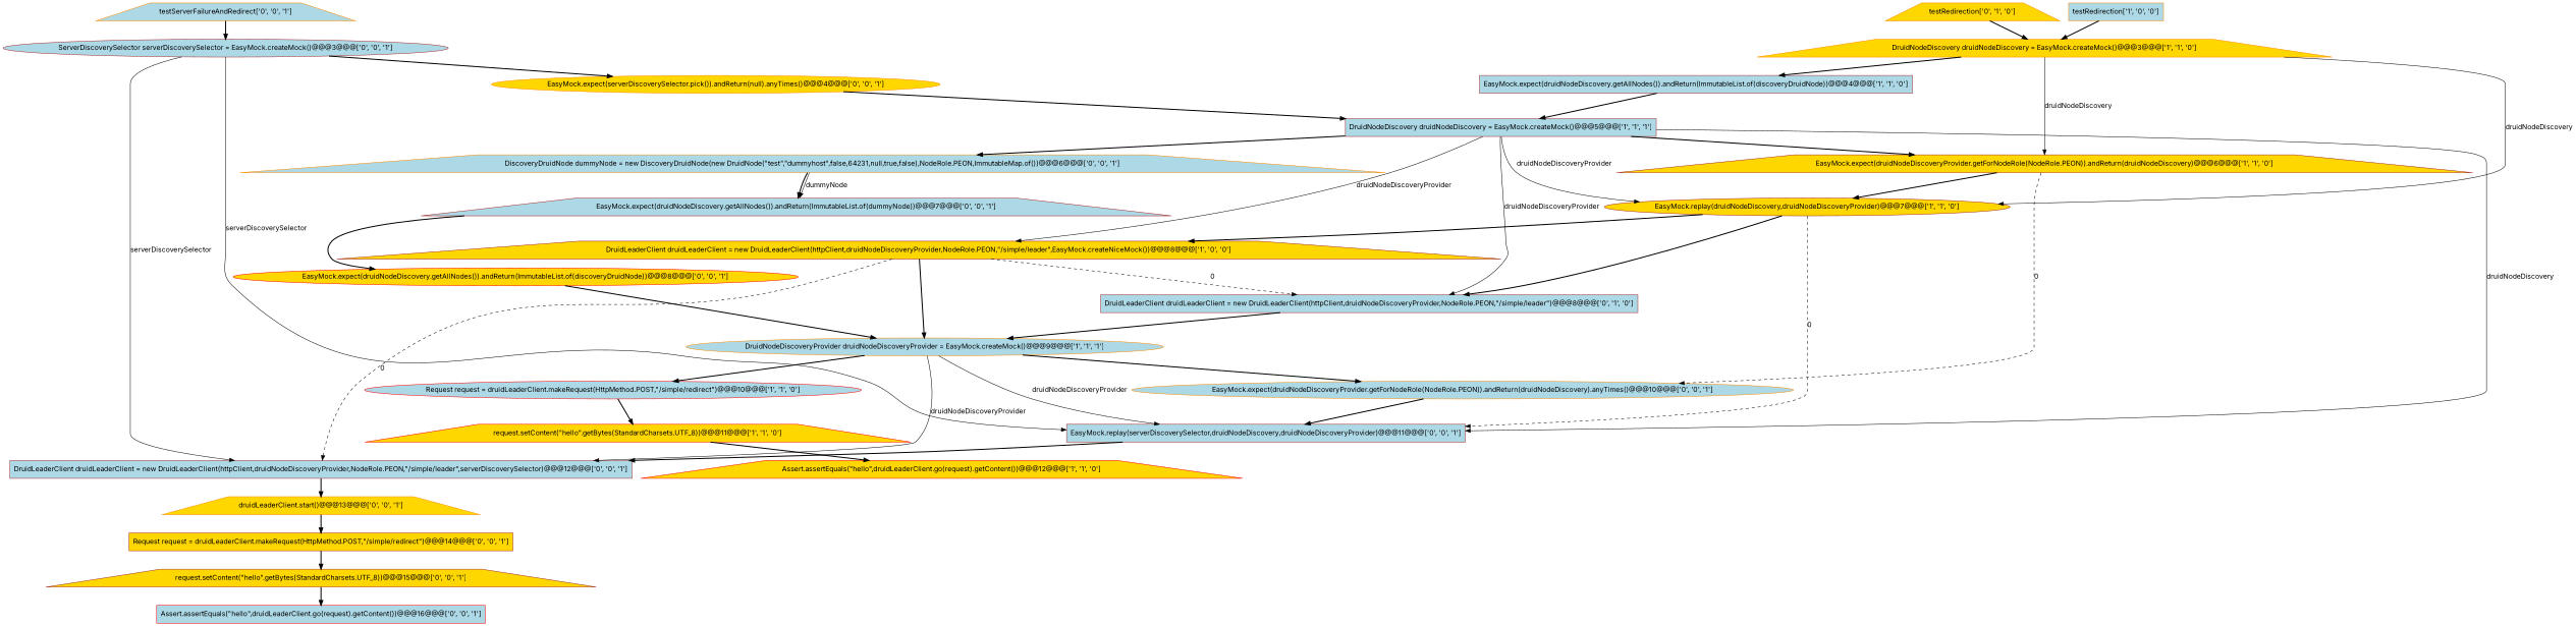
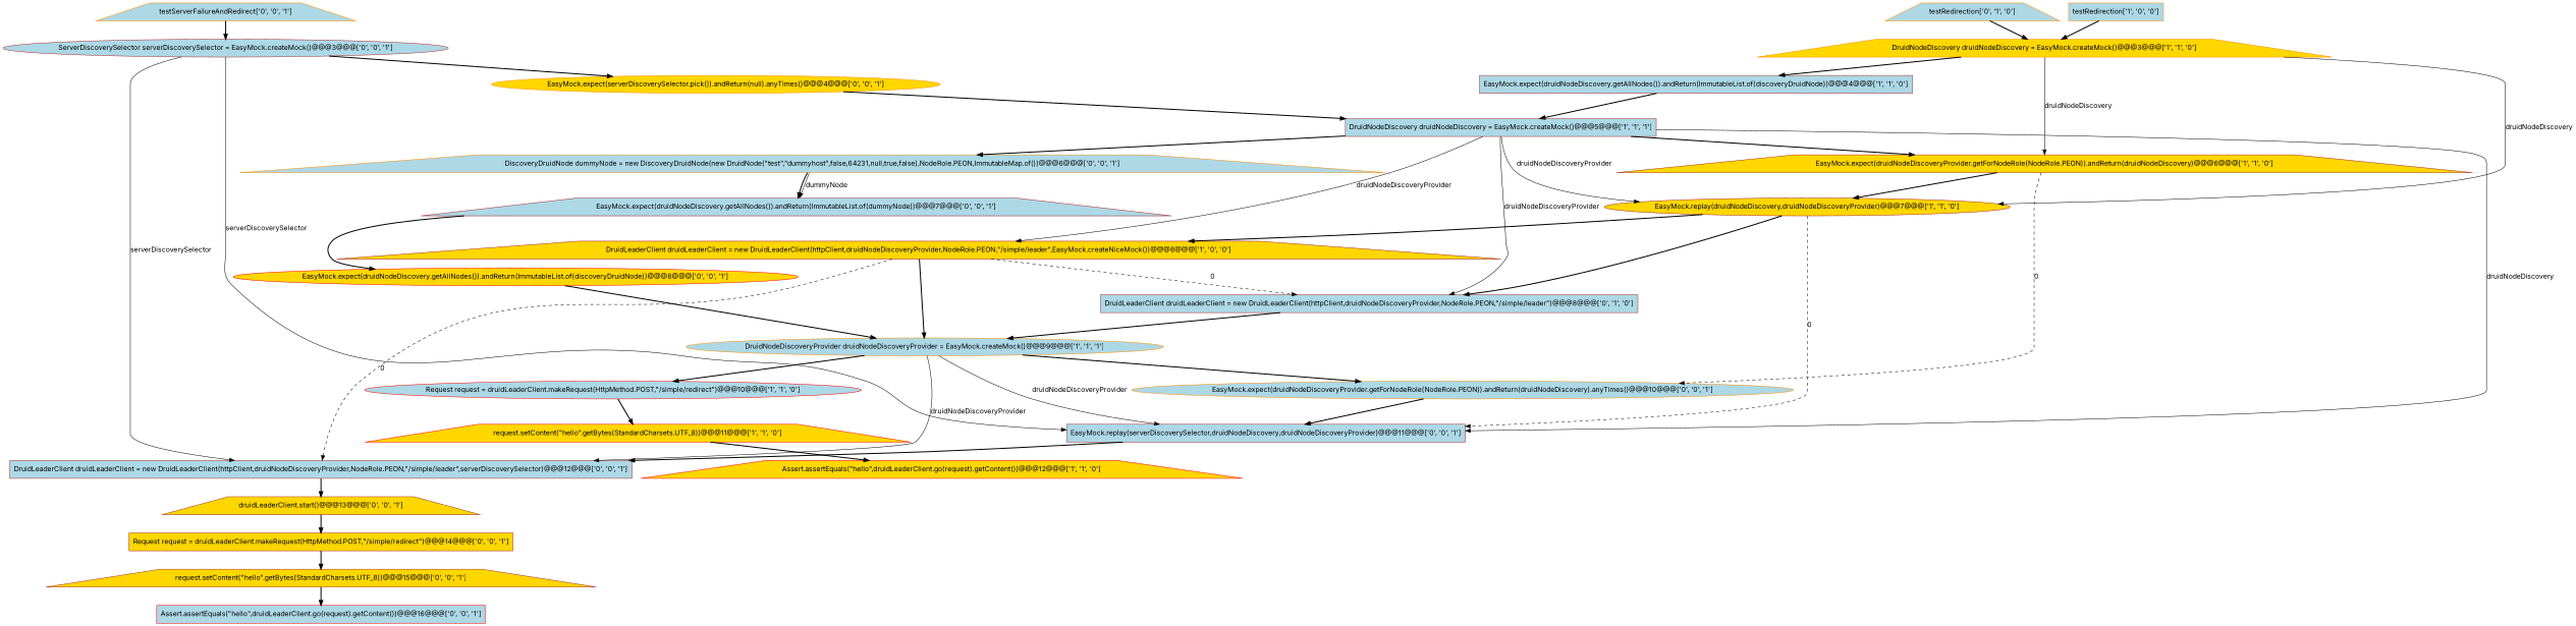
  digraph {
    fontname=Inter
    node [color=brown fillcolor=lightblue fontname=Inter shape=trapezium style=filled]
    edge [fontname=Inter style=bold]
    n1 [label="DruidLeaderClient druidLeaderClient = new DruidLeaderClient(httpClient,druidNodeDiscoveryProvider,NodeRole.PEON,\"/simple/leader\")@@@8@@@['0', '1', '0']" shape=box]
    n2 [color=darkorange label="DruidNodeDiscoveryProvider druidNodeDiscoveryProvider = EasyMock.createMock()@@@9@@@['1', '1', '1']" shape=ellipse]
    n3 [color=darkorange label="EasyMock.expect(druidNodeDiscoveryProvider.getForNodeRole(NodeRole.PEON)).andReturn(druidNodeDiscovery).anyTimes()@@@10@@@['0', '0', '1']" shape=ellipse]
    n4 [label="EasyMock.replay(serverDiscoverySelector,druidNodeDiscovery,druidNodeDiscoveryProvider)@@@11@@@['0', '0', '1']" shape=box]
    n5 [label="DruidLeaderClient druidLeaderClient = new DruidLeaderClient(httpClient,druidNodeDiscoveryProvider,NodeRole.PEON,\"/simple/leader\",serverDiscoverySelector)@@@12@@@['0', '0', '1']" shape=box]
    n6 [color=red label="Request request = druidLeaderClient.makeRequest(HttpMethod.POST,\"/simple/redirect\")@@@10@@@['1', '1', '0']" shape=ellipse]
    n7 [label="EasyMock.expect(druidNodeDiscovery.getAllNodes()).andReturn(ImmutableList.of(dummyNode))@@@7@@@['0', '0', '1']"]
    n8 [color=red fillcolor=gold label="EasyMock.expect(druidNodeDiscovery.getAllNodes()).andReturn(ImmutableList.of(discoveryDruidNode))@@@8@@@['0', '0', '1']" shape=ellipse]
    n9 [color=red label="Assert.assertEquals(\"hello\",druidLeaderClient.go(request).getContent())@@@16@@@['0', '0', '1']" shape=box]
-   n10 [color=darkorange fillcolor=gold label="druidLeaderClient.start()@@@13@@@['0', '0', '1']"]
+   n10 [fillcolor=gold label="druidLeaderClient.start()@@@13@@@['0', '0', '1']"]
    n11 [color=darkorange label="DiscoveryDruidNode dummyNode = new DiscoveryDruidNode(new DruidNode(\"test\",\"dummyhost\",false,64231,null,true,false),NodeRole.PEON,ImmutableMap.of())@@@6@@@['0', '0', '1']"]
    n12 [fillcolor=gold label="Request request = druidLeaderClient.makeRequest(HttpMethod.POST,\"/simple/redirect\")@@@14@@@['0', '0', '1']" shape=box]
    n13 [fillcolor=gold label="request.setContent(\"hello\".getBytes(StandardCharsets.UTF_8))@@@15@@@['0', '0', '1']"]
    n14 [color=darkorange label="testServerFailureAndRedirect['0', '0', '1']"]
    n15 [label="ServerDiscoverySelector serverDiscoverySelector = EasyMock.createMock()@@@3@@@['0', '0', '1']" shape=ellipse]
    n16 [color=darkorange fillcolor=gold label="EasyMock.expect(serverDiscoverySelector.pick()).andReturn(null).anyTimes()@@@4@@@['0', '0', '1']" shape=ellipse]
    n17 [color=red fillcolor=gold label="request.setContent(\"hello\".getBytes(StandardCharsets.UTF_8))@@@11@@@['1', '1', '0']"]
    n18 [color=red fillcolor=gold label="Assert.assertEquals(\"hello\",druidLeaderClient.go(request).getContent())@@@12@@@['1', '1', '0']"]
    n19 [color=darkorange fillcolor=gold label="DruidNodeDiscovery druidNodeDiscovery = EasyMock.createMock()@@@3@@@['1', '1', '0']"]
    n20 [fillcolor=gold label="EasyMock.expect(druidNodeDiscoveryProvider.getForNodeRole(NodeRole.PEON)).andReturn(druidNodeDiscovery)@@@6@@@['1', '1', '0']"]
    n21 [fillcolor=gold label="EasyMock.replay(druidNodeDiscovery,druidNodeDiscoveryProvider)@@@7@@@['1', '1', '0']" shape=ellipse]
    n22 [label="EasyMock.expect(druidNodeDiscovery.getAllNodes()).andReturn(ImmutableList.of(discoveryDruidNode))@@@4@@@['1', '1', '0']" shape=box]
    n23 [fillcolor=gold label="DruidLeaderClient druidLeaderClient = new DruidLeaderClient(httpClient,druidNodeDiscoveryProvider,NodeRole.PEON,\"/simple/leader\",EasyMock.createNiceMock())@@@8@@@['1', '0', '0']"]
    n24 [label="DruidNodeDiscovery druidNodeDiscovery = EasyMock.createMock()@@@5@@@['1', '1', '1']" shape=box]
    n25 [color=darkorange label="testRedirection['1', '0', '0']" shape=box]
-   n26 [color=darkorange fillcolor=gold label="testRedirection['0', '1', '0']"]
+   n26 [color=darkorange label="testRedirection['0', '1', '0']"]
    n1 -> n2
    n2 -> n3
    n2 -> n4 [label=druidNodeDiscoveryProvider style=solid]
    n2 -> n5 [label=druidNodeDiscoveryProvider style=solid]
    n2 -> n6
    n3 -> n4
    n4 -> n5
    n5 -> n10
    n6 -> n17
    n7 -> n8
    n8 -> n2
    n10 -> n12
    n11 -> n7
    n11 -> n7 [label=dummyNode style=solid]
    n12 -> n13
    n13 -> n9
    n14 -> n15
    n15 -> n4 [label=serverDiscoverySelector style=solid]
    n15 -> n5 [label=serverDiscoverySelector style=solid]
    n15 -> n16
    n16 -> n24
    n17 -> n18
    n19 -> n20 [label=druidNodeDiscovery style=solid]
    n19 -> n21 [label=druidNodeDiscovery style=solid]
    n19 -> n22
    n20 -> n3 [label=0 style=dashed]
    n20 -> n21
    n21 -> n1
    n21 -> n4 [label=0 style=dashed]
    n21 -> n23
    n22 -> n24
    n23 -> n1 [label=0 style=dashed]
    n23 -> n2
    n23 -> n5 [label=0 style=dashed]
    n24 -> n1 [label=druidNodeDiscoveryProvider style=solid]
    n24 -> n4 [label=druidNodeDiscovery style=solid]
    n24 -> n11
    n24 -> n20
    n24 -> n21 [label=druidNodeDiscoveryProvider style=solid]
    n24 -> n23 [label=druidNodeDiscoveryProvider style=solid]
    n25 -> n19
    n26 -> n19
  }
